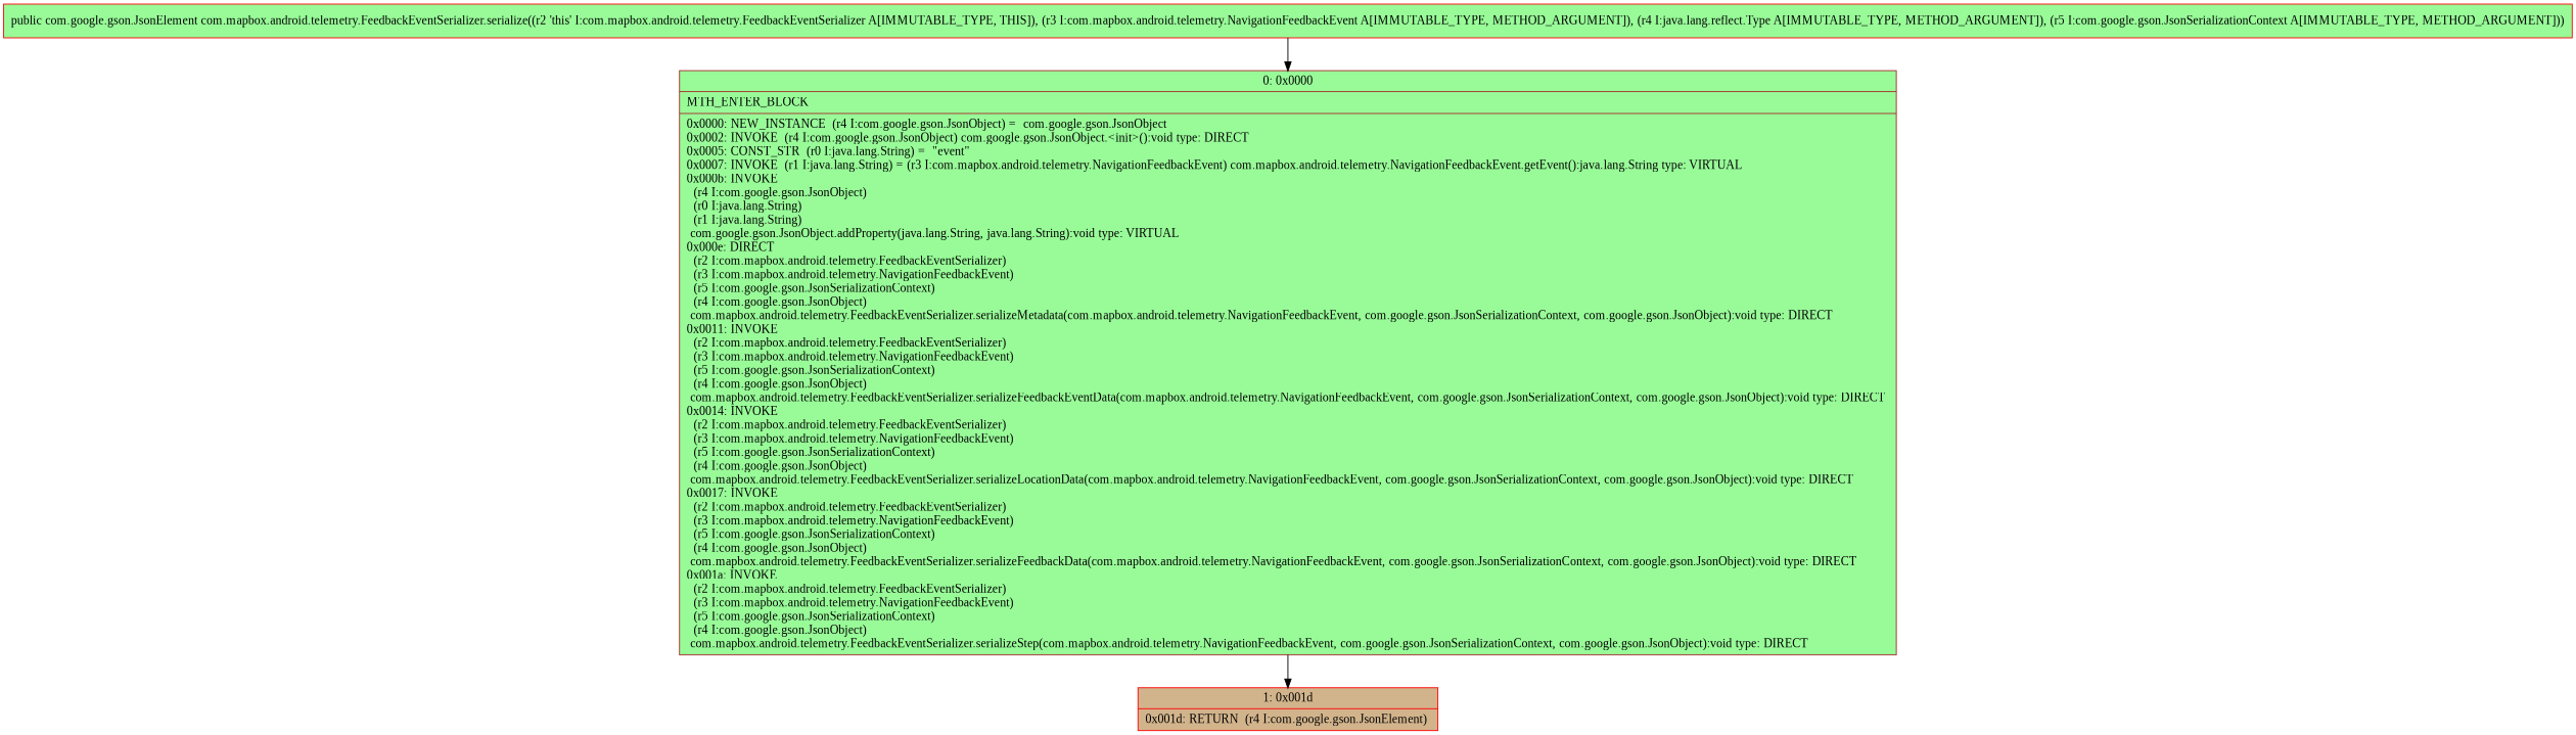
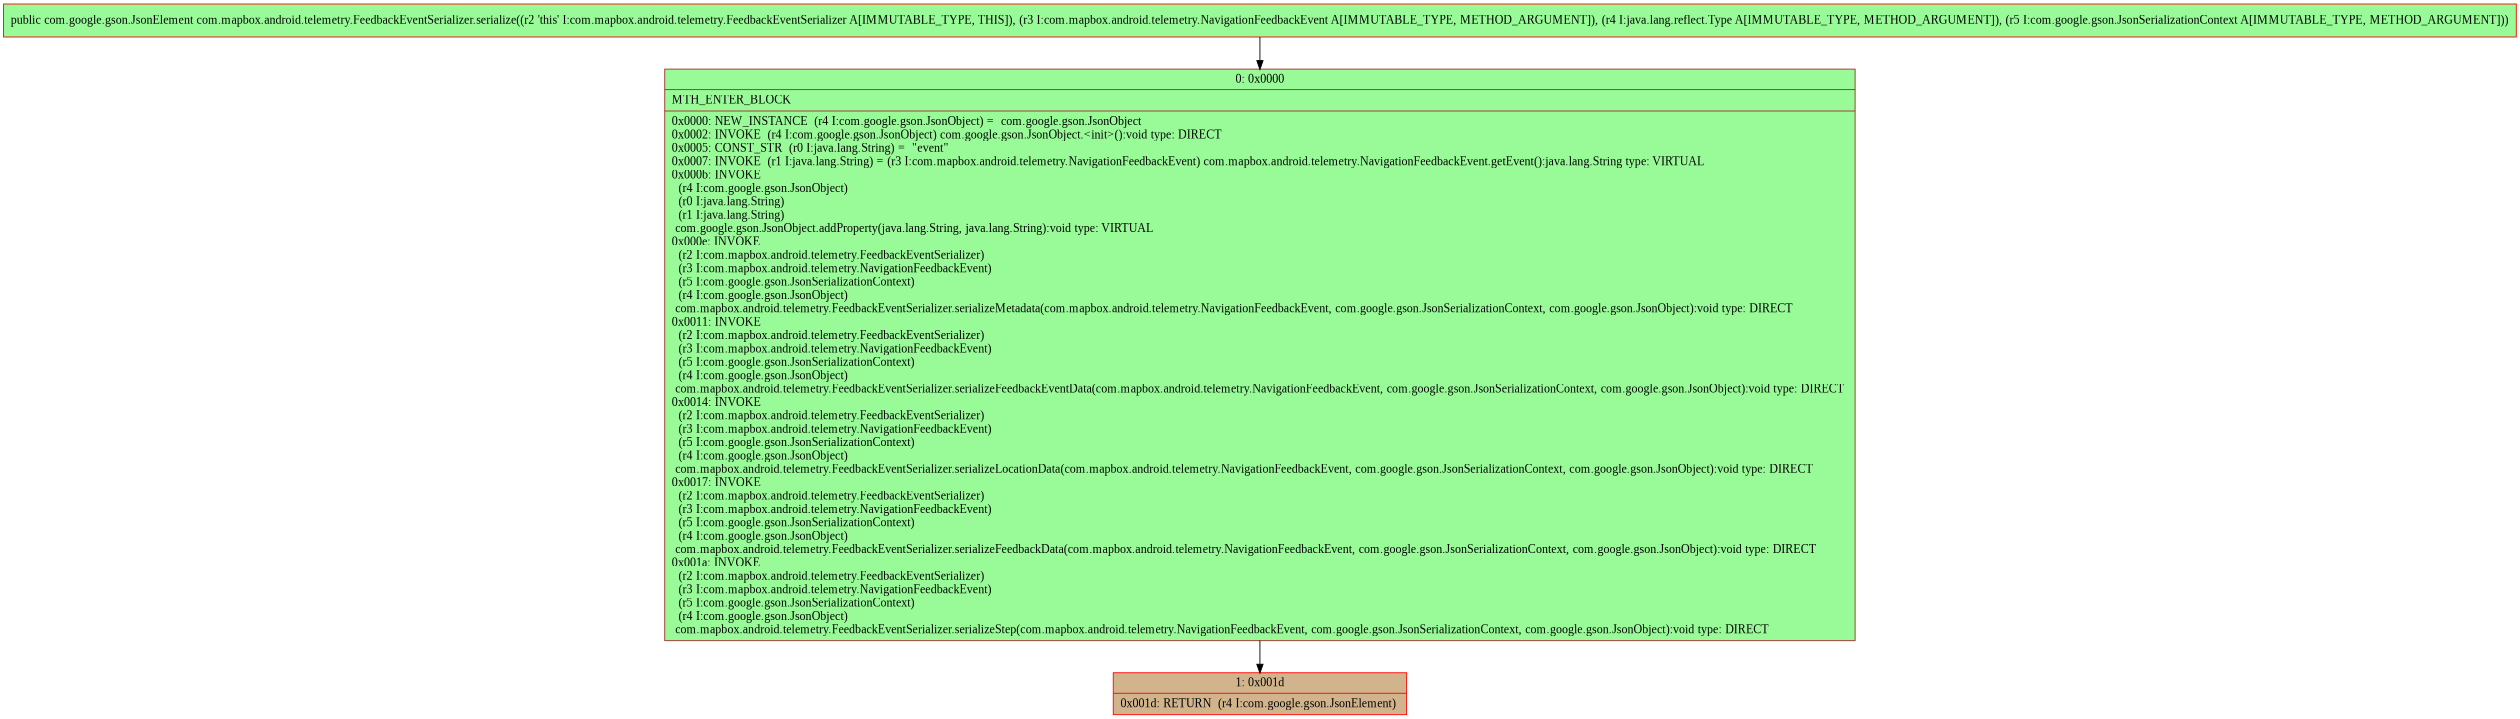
  digraph {
    fontname="Liberation Serif"
    node [shape=record style=filled fillcolor=palegreen color=red fontname="Liberation Serif"]
    edge [fontname="Liberation Serif"]
-   n1 [label="{0\:\ 0x0000|MTH_ENTER_BLOCK\l|0x0000: NEW_INSTANCE  (r4 I:com.google.gson.JsonObject) =  com.google.gson.JsonObject \l0x0002: INVOKE  (r4 I:com.google.gson.JsonObject) com.google.gson.JsonObject.\<init\>():void type: DIRECT \l0x0005: CONST_STR  (r0 I:java.lang.String) =  \"event\" \l0x0007: INVOKE  (r1 I:java.lang.String) = (r3 I:com.mapbox.android.telemetry.NavigationFeedbackEvent) com.mapbox.android.telemetry.NavigationFeedbackEvent.getEvent():java.lang.String type: VIRTUAL \l0x000b: INVOKE  \l  (r4 I:com.google.gson.JsonObject)\l  (r0 I:java.lang.String)\l  (r1 I:java.lang.String)\l com.google.gson.JsonObject.addProperty(java.lang.String, java.lang.String):void type: VIRTUAL \l0x000e: DIRECT  \l  (r2 I:com.mapbox.android.telemetry.FeedbackEventSerializer)\l  (r3 I:com.mapbox.android.telemetry.NavigationFeedbackEvent)\l  (r5 I:com.google.gson.JsonSerializationContext)\l  (r4 I:com.google.gson.JsonObject)\l com.mapbox.android.telemetry.FeedbackEventSerializer.serializeMetadata(com.mapbox.android.telemetry.NavigationFeedbackEvent, com.google.gson.JsonSerializationContext, com.google.gson.JsonObject):void type: DIRECT \l0x0011: INVOKE  \l  (r2 I:com.mapbox.android.telemetry.FeedbackEventSerializer)\l  (r3 I:com.mapbox.android.telemetry.NavigationFeedbackEvent)\l  (r5 I:com.google.gson.JsonSerializationContext)\l  (r4 I:com.google.gson.JsonObject)\l com.mapbox.android.telemetry.FeedbackEventSerializer.serializeFeedbackEventData(com.mapbox.android.telemetry.NavigationFeedbackEvent, com.google.gson.JsonSerializationContext, com.google.gson.JsonObject):void type: DIRECT \l0x0014: INVOKE  \l  (r2 I:com.mapbox.android.telemetry.FeedbackEventSerializer)\l  (r3 I:com.mapbox.android.telemetry.NavigationFeedbackEvent)\l  (r5 I:com.google.gson.JsonSerializationContext)\l  (r4 I:com.google.gson.JsonObject)\l com.mapbox.android.telemetry.FeedbackEventSerializer.serializeLocationData(com.mapbox.android.telemetry.NavigationFeedbackEvent, com.google.gson.JsonSerializationContext, com.google.gson.JsonObject):void type: DIRECT \l0x0017: INVOKE  \l  (r2 I:com.mapbox.android.telemetry.FeedbackEventSerializer)\l  (r3 I:com.mapbox.android.telemetry.NavigationFeedbackEvent)\l  (r5 I:com.google.gson.JsonSerializationContext)\l  (r4 I:com.google.gson.JsonObject)\l com.mapbox.android.telemetry.FeedbackEventSerializer.serializeFeedbackData(com.mapbox.android.telemetry.NavigationFeedbackEvent, com.google.gson.JsonSerializationContext, com.google.gson.JsonObject):void type: DIRECT \l0x001a: INVOKE  \l  (r2 I:com.mapbox.android.telemetry.FeedbackEventSerializer)\l  (r3 I:com.mapbox.android.telemetry.NavigationFeedbackEvent)\l  (r5 I:com.google.gson.JsonSerializationContext)\l  (r4 I:com.google.gson.JsonObject)\l com.mapbox.android.telemetry.FeedbackEventSerializer.serializeStep(com.mapbox.android.telemetry.NavigationFeedbackEvent, com.google.gson.JsonSerializationContext, com.google.gson.JsonObject):void type: DIRECT \l}" color=brown]
+   n1 [label="{0\:\ 0x0000|MTH_ENTER_BLOCK\l|0x0000: NEW_INSTANCE  (r4 I:com.google.gson.JsonObject) =  com.google.gson.JsonObject \l0x0002: INVOKE  (r4 I:com.google.gson.JsonObject) com.google.gson.JsonObject.\<init\>():void type: DIRECT \l0x0005: CONST_STR  (r0 I:java.lang.String) =  \"event\" \l0x0007: INVOKE  (r1 I:java.lang.String) = (r3 I:com.mapbox.android.telemetry.NavigationFeedbackEvent) com.mapbox.android.telemetry.NavigationFeedbackEvent.getEvent():java.lang.String type: VIRTUAL \l0x000b: INVOKE  \l  (r4 I:com.google.gson.JsonObject)\l  (r0 I:java.lang.String)\l  (r1 I:java.lang.String)\l com.google.gson.JsonObject.addProperty(java.lang.String, java.lang.String):void type: VIRTUAL \l0x000e: INVOKE  \l  (r2 I:com.mapbox.android.telemetry.FeedbackEventSerializer)\l  (r3 I:com.mapbox.android.telemetry.NavigationFeedbackEvent)\l  (r5 I:com.google.gson.JsonSerializationContext)\l  (r4 I:com.google.gson.JsonObject)\l com.mapbox.android.telemetry.FeedbackEventSerializer.serializeMetadata(com.mapbox.android.telemetry.NavigationFeedbackEvent, com.google.gson.JsonSerializationContext, com.google.gson.JsonObject):void type: DIRECT \l0x0011: INVOKE  \l  (r2 I:com.mapbox.android.telemetry.FeedbackEventSerializer)\l  (r3 I:com.mapbox.android.telemetry.NavigationFeedbackEvent)\l  (r5 I:com.google.gson.JsonSerializationContext)\l  (r4 I:com.google.gson.JsonObject)\l com.mapbox.android.telemetry.FeedbackEventSerializer.serializeFeedbackEventData(com.mapbox.android.telemetry.NavigationFeedbackEvent, com.google.gson.JsonSerializationContext, com.google.gson.JsonObject):void type: DIRECT \l0x0014: INVOKE  \l  (r2 I:com.mapbox.android.telemetry.FeedbackEventSerializer)\l  (r3 I:com.mapbox.android.telemetry.NavigationFeedbackEvent)\l  (r5 I:com.google.gson.JsonSerializationContext)\l  (r4 I:com.google.gson.JsonObject)\l com.mapbox.android.telemetry.FeedbackEventSerializer.serializeLocationData(com.mapbox.android.telemetry.NavigationFeedbackEvent, com.google.gson.JsonSerializationContext, com.google.gson.JsonObject):void type: DIRECT \l0x0017: INVOKE  \l  (r2 I:com.mapbox.android.telemetry.FeedbackEventSerializer)\l  (r3 I:com.mapbox.android.telemetry.NavigationFeedbackEvent)\l  (r5 I:com.google.gson.JsonSerializationContext)\l  (r4 I:com.google.gson.JsonObject)\l com.mapbox.android.telemetry.FeedbackEventSerializer.serializeFeedbackData(com.mapbox.android.telemetry.NavigationFeedbackEvent, com.google.gson.JsonSerializationContext, com.google.gson.JsonObject):void type: DIRECT \l0x001a: INVOKE  \l  (r2 I:com.mapbox.android.telemetry.FeedbackEventSerializer)\l  (r3 I:com.mapbox.android.telemetry.NavigationFeedbackEvent)\l  (r5 I:com.google.gson.JsonSerializationContext)\l  (r4 I:com.google.gson.JsonObject)\l com.mapbox.android.telemetry.FeedbackEventSerializer.serializeStep(com.mapbox.android.telemetry.NavigationFeedbackEvent, com.google.gson.JsonSerializationContext, com.google.gson.JsonObject):void type: DIRECT \l}" color=brown]
    n2 [label="{1\:\ 0x001d|0x001d: RETURN  (r4 I:com.google.gson.JsonElement) \l}" fillcolor=tan]
    n3 [label="{public com.google.gson.JsonElement com.mapbox.android.telemetry.FeedbackEventSerializer.serialize((r2 'this' I:com.mapbox.android.telemetry.FeedbackEventSerializer A[IMMUTABLE_TYPE, THIS]), (r3 I:com.mapbox.android.telemetry.NavigationFeedbackEvent A[IMMUTABLE_TYPE, METHOD_ARGUMENT]), (r4 I:java.lang.reflect.Type A[IMMUTABLE_TYPE, METHOD_ARGUMENT]), (r5 I:com.google.gson.JsonSerializationContext A[IMMUTABLE_TYPE, METHOD_ARGUMENT])) }"]
    n1 -> n2
    n3 -> n1
  }
